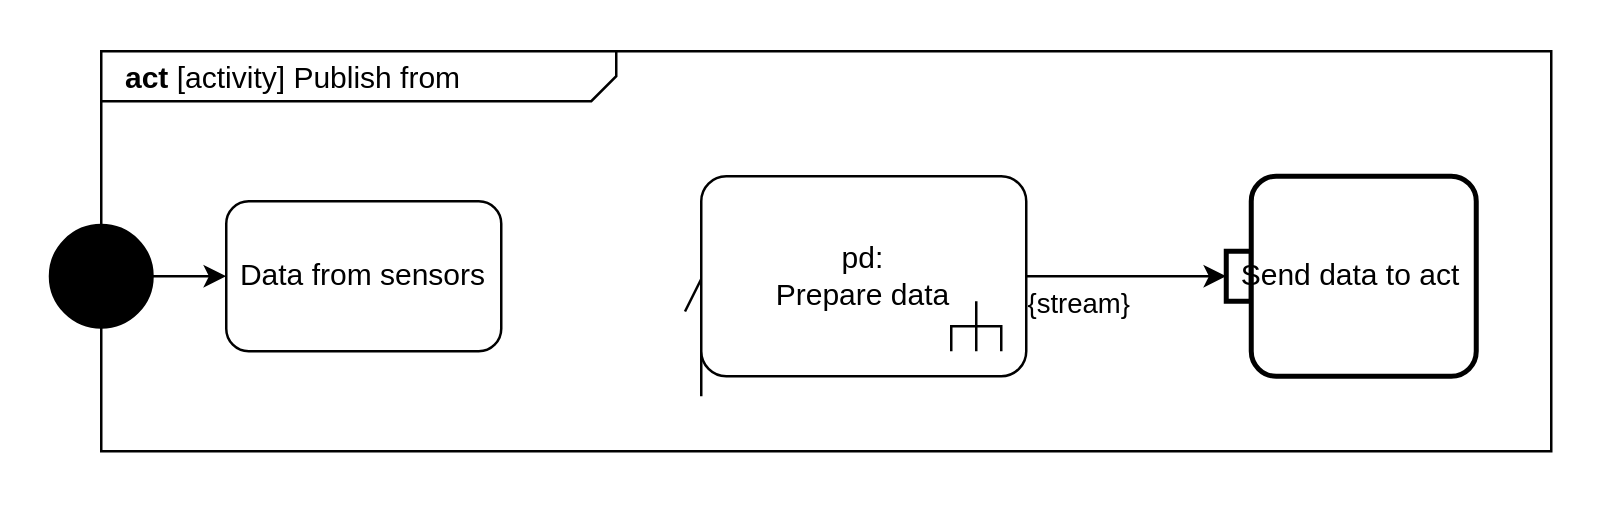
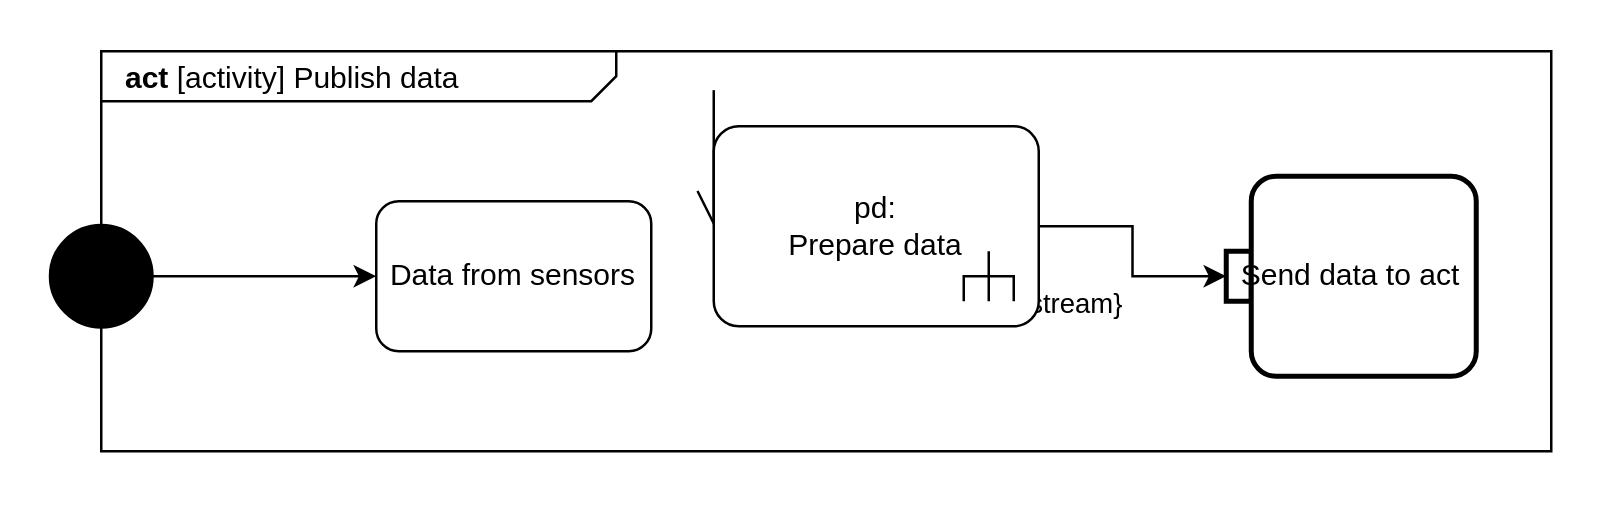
  <mxCell id="0" />
  <mxCell id="1" parent="0" />
- <mxCell id="2" value="&lt;p style=&quot;margin: 0px ; margin-top: 4px ; margin-left: 10px ; text-align: left&quot;&gt;&lt;b&gt;act&lt;/b&gt;   [activity] Publish from&lt;/p&gt;" style="html=1;shape=mxgraph.sysml.package;align=left;spacingLeft=5;verticalAlign=top;spacingTop=-3;labelX=206;html=1;overflow=fill;" parent="1" vertex="1"><mxGeometry x="40" y="20" width="580" height="160" as="geometry" /></mxCell>
+ <mxCell id="2" value="&lt;p style=&quot;margin: 0px ; margin-top: 4px ; margin-left: 10px ; text-align: left&quot;&gt;&lt;b&gt;act&lt;/b&gt;   [activity] Publish data&lt;/p&gt;" style="html=1;shape=mxgraph.sysml.package;align=left;spacingLeft=5;verticalAlign=top;spacingTop=-3;labelX=206;html=1;overflow=fill;" parent="1" vertex="1"><mxGeometry x="40" y="20" width="580" height="160" as="geometry" /></mxCell>
  <mxCell id="3" value="" style="edgeStyle=orthogonalEdgeStyle;rounded=0;orthogonalLoop=1;jettySize=auto;html=1;" parent="1" source="4" target="6" edge="1"><mxGeometry relative="1" as="geometry" /></mxCell>
  <mxCell id="4" value="" style="shape=ellipse;html=1;fillColor=#000000;strokeWidth=2;verticalLabelPosition=bottom;verticalAlignment=top;perimeter=ellipsePerimeter;" parent="1" vertex="1"><mxGeometry x="20" y="90" width="40" height="40" as="geometry" /></mxCell>
  <mxCell id="5" value="" style="edgeStyle=elbowEdgeStyle;html=1;elbow=horizontal;startArrow=open;rounded=0;endArrow=none;verticalAlign=bottom;startSize=12;exitX=0;exitY=0.5;exitDx=0;exitDy=0;exitPerimeter=0;" parent="1" source="9" target="2" edge="1"><mxGeometry relative="1" as="geometry"><mxPoint x="205" y="110" as="targetPoint" /><mxPoint x="295" y="110" as="sourcePoint" /></mxGeometry></mxCell>
- <mxCell id="6" value="Data from sensors" style="shape=rect;html=1;rounded=1;whiteSpace=wrap;align=center;" parent="1" vertex="1"><mxGeometry x="90" y="80" width="110" height="60" as="geometry" /></mxCell>
+ <mxCell id="6" value="Data from sensors" style="shape=rect;html=1;rounded=1;whiteSpace=wrap;align=center;" parent="1" vertex="1"><mxGeometry x="150" y="80" width="110" height="60" as="geometry" /></mxCell>
  <mxCell id="7" value="" style="edgeStyle=orthogonalEdgeStyle;rounded=0;orthogonalLoop=1;jettySize=auto;html=1;" parent="1" source="9" target="10" edge="1"><mxGeometry relative="1" as="geometry" /></mxCell>
  <mxCell id="8" value="{stream}" style="edgeLabel;html=1;align=center;verticalAlign=middle;resizable=0;points=[];" parent="7" vertex="1" connectable="0"><mxGeometry x="0.183" y="2" relative="1" as="geometry"><mxPoint x="-27" y="12" as="offset" /></mxGeometry></mxCell>
- <mxCell id="9" value="pd:&lt;br&gt;Prepare data" style="html=1;shape=mxgraph.sysml.callBehAct;whiteSpace=wrap;align=center;" parent="1" vertex="1"><mxGeometry x="280" y="70" width="130" height="80" as="geometry" /></mxCell>
+ <mxCell id="9" value="pd:&lt;br&gt;Prepare data" style="html=1;shape=mxgraph.sysml.callBehAct;whiteSpace=wrap;align=center;" parent="1" vertex="1"><mxGeometry x="285" y="50" width="130" height="80" as="geometry" /></mxCell>
  <mxCell id="10" value="Send data to act" style="html=1;shape=mxgraph.sysml.objFlowL;strokeWidth=2;whiteSpace=wrap;" parent="1" vertex="1"><mxGeometry x="490" y="70" width="100" height="80" as="geometry" /></mxCell>
